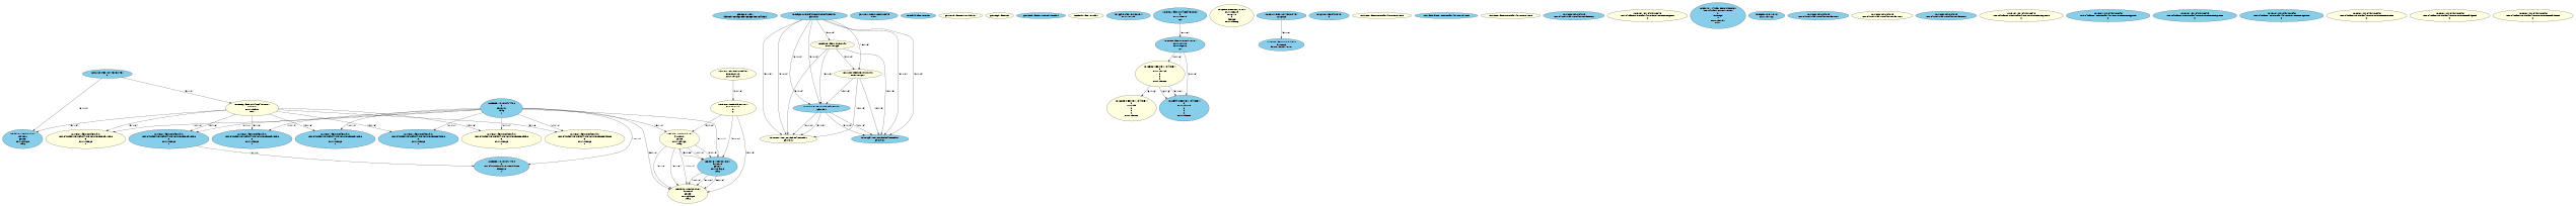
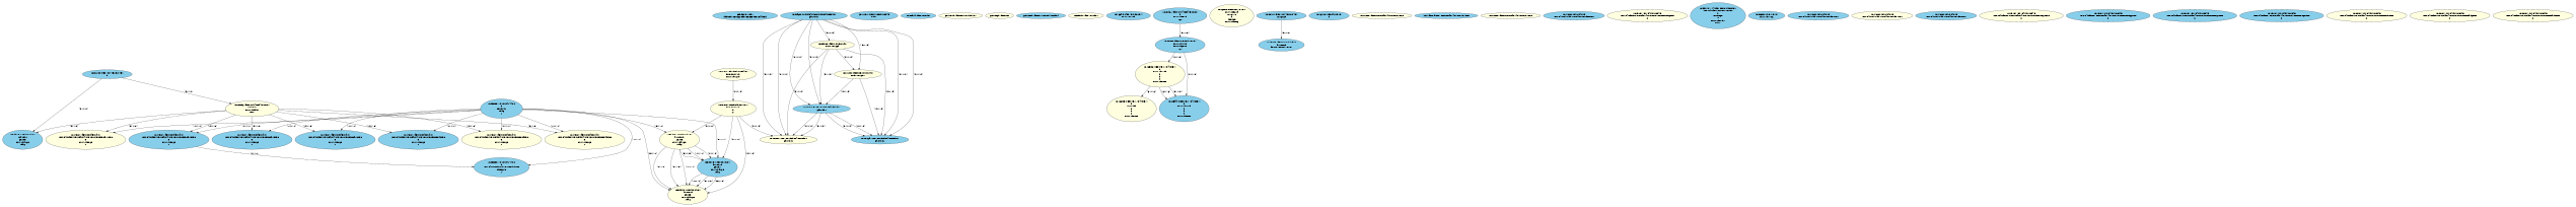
  digraph {
    fontname="DejaVu Sans Mono"
    node [fillcolor=skyblue fontname="DejaVu Sans Mono" style=filled]
    edge [fontname="DejaVu Sans Mono"]
    n1 [label="6850628.main\n000acd72ac2628c8733533dca4afbb30"]
    n2 [label="4254480.GetModuleHandleW\n0"]
    n3 [fillcolor=lightyellow label="4243306.GetModuleFileNameW\n4194304\n2147408904\n522"]
    n4 [label="4250073.LoadStringW\n4194304\n65485\n2147409468\n4096"]
    n5 [fillcolor=lightyellow label="4247567.GetLocaleInfoW\nretval_GetUserDefaultUILanguage_33289_32\n3\n2147408268\n4"]
    n6 [fillcolor=lightyellow label="4247567.GetLocaleInfoW\nretval_GetUserDefaultUILanguage_33290_32\n3\n2147408268\n4"]
    n7 [label="4247567.GetLocaleInfoW\nretval_GetUserDefaultUILanguage_33291_32\n3\n2147408268\n4"]
    n8 [label="4247567.GetLocaleInfoW\nretval_GetUserDefaultUILanguage_32943_32\n3\n2147408268\n4"]
    n9 [label="4247567.GetLocaleInfoW\nretval_GetUserDefaultUILanguage_32942_32\n3\n2147408268\n4"]
    n10 [fillcolor=lightyellow label="4247567.GetLocaleInfoW\nretval_GetUserDefaultUILanguage_32944_32\n3\n2147408268\n4"]
    n11 [label="4247567.GetLocaleInfoW\nretval_GetUserDefaultUILanguage_32945_32\n3\n2147408268\n4"]
    n12 [label="6844434.SetThreadLocale\n1024"]
    n13 [label="4243965.InitializeCriticalSection\n6917004"]
    n14 [fillcolor=lightyellow label="4250188.GetSystemInfo\n2147417660"]
    n15 [fillcolor=lightyellow label="4214413.GetStartupInfoW\n2107417624"]
    n16 [label="4245418.EnterCriticalSection\n6917004"]
    n17 [fillcolor=lightyellow label="4245454.LeaveCriticalSection\n6917004"]
    n18 [label="4245469.LeaveCriticalSection\n6917004"]
    n19 [label="4243979.GetVersion\n"]
    n20 [fillcolor=lightyellow label="6844540.GetCommandLineW\n"]
    n21 [fillcolor=lightyellow label="6844560.GetACP\n"]
    n22 [label="6844580.GetCurrentThreadId\n"]
    n23 [fillcolor=lightyellow label="4250204.GetVersion\n"]
    n24 [label="4276690.GetVersionExW\n2147417420"]
    n25 [label="4215588.VirtualAlloc\n0\nretval_LoadStringW_33070_32\n1052672\n4"]
    n26 [label="4248064.GetModuleFileNameW\n0\n2147408370\n261"]
    n27 [label="4245785.GetLongPathNameW\n2147407710\n2147406542\n261"]
    n28 [fillcolor=lightyellow label="4246556.RegQueryValueExW\n0\n2147407710\n0\n0\n0\n2147408232"]
    n29 [label="4246599.RegQueryValueExW\n0\n2147407710\n0\n0\n0\n2147408232"]
    n30 [label="4215383.VirtualAlloc\n0\n1310704\n4096\n4"]
    n31 [fillcolor=lightyellow label="4250073.LoadStringW\n9441340\n65485\n2147409468\n4096"]
    n32 [label="4250073.LoadStringW\n9441340\n65484\n2147409468\n4096"]
    n33 [fillcolor=lightyellow label="4250073.LoadStringW\n9441340\n65483\n2147409468\n4096"]
    n34 [fillcolor=lightyellow label="4246338.RegOpenKeyExW\n2147483649\n4246772\n0\n983065\n2147408236"]
    n35 [label="4245741.GetModuleHandleW\n4246160"]
    n36 [label="4245758.GetProcAddress\n9441320\nGetLongPathNameW"]
    n37 [fillcolor=lightyellow label="4246635.RegQueryValueExW\n0\n4247000\n0\n0\n0\n2147408232"]
    n38 [label="4246722.RegCloseKey\n0"]
    n39 [fillcolor=lightyellow label="4247883.GetUserDefaultUILanguage\n"]
    n40 [label="4247923.GetSystemDefaultUILanguage\n"]
    n41 [fillcolor=lightyellow label="4247558.GetUserDefaultUILanguage\n"]
    n42 [fillcolor=lightyellow label="4247247.FindFirstFileW\n3224341740\n2147407640"]
    n43 [fillcolor=lightyellow label="4248145.LoadLibraryExW\n3224341740\n0\n2"]
    n44 [label="4247263.FindClose\nretval_FindFirstFileW_32953_32"]
    n45 [fillcolor=lightyellow label="4245487.IsValidLocale\nretval_GetUserDefaultUILanguage_32856_32\n2"]
    n46 [label="4250171.MultiByteToWideChar\nretval_GetACP_32773_32\n0\n4243868\n10\n2147403704\n2047"]
    n47 [label="4245683.CharNextW\n2147407716"]
    n48 [label="4247263.FindClose\nretval_FindFirstFileW_32952_32"]
    n49 [fillcolor=lightyellow label="4247263.FindClose\nretval_FindFirstFileW_32954_32"]
    n50 [label="4247263.FindClose\nretval_FindFirstFileW_32955_32"]
    n51 [fillcolor=lightyellow label="4245487.IsValidLocale\nretval_GetSystemDefaultUILanguage_32865_32\n2"]
    n52 [label="4245487.IsValidLocale\nretval_GetSystemDefaultUILanguage_32866_32\n2"]
    n53 [label="4245487.IsValidLocale\nretval_GetSystemDefaultUILanguage_32867_32\n2"]
    n54 [label="4245487.IsValidLocale\nretval_GetSystemDefaultUILanguage_32868_32\n2"]
    n55 [fillcolor=lightyellow label="4245487.IsValidLocale\nretval_GetUserDefaultUILanguage_32857_32\n2"]
    n56 [fillcolor=lightyellow label="4245487.IsValidLocale\nretval_GetUserDefaultUILanguage_32906_32\n2"]
    n57 [fillcolor=lightyellow label="4245487.IsValidLocale\nretval_GetUserDefaultUILanguage_32908_32\n2"]
    n2 -> n3 [label="(0-->1)"]
    n2 -> n4 [label="(0-->1)"]
    n3 -> n4 [label="(1-->1)"]
    n3 -> n5 [label="(0-->2)"]
    n3 -> n6 [label="(0-->2)"]
    n3 -> n7 [label="(0-->2)"]
    n3 -> n8 [label="(0-->2)"]
    n3 -> n9 [label="(0-->2)"]
    n3 -> n10 [label="(0-->2)"]
    n3 -> n11 [label="(0-->2)"]
    n8 -> n25 [label="(4-->4)"]
    n13 -> n14 [label="(0-->0)"]
    n13 -> n15 [label="(0-->0)"]
    n13 -> n16 [label="(1-->1)"]
    n13 -> n16 [label="(0-->0)"]
    n13 -> n17 [label="(1-->1)"]
    n13 -> n17 [label="(0-->0)"]
    n13 -> n18 [label="(1-->1)"]
    n13 -> n18 [label="(0-->0)"]
    n14 -> n15 [label="(0-->0)"]
    n14 -> n16 [label="(0-->0)"]
    n14 -> n17 [label="(0-->0)"]
    n14 -> n18 [label="(0-->0)"]
    n15 -> n16 [label="(0-->0)"]
-   n15 -> n17 [label="(0-->0)"]
+   n43 -> n17 [label="(0-->0)"]
    n15 -> n18 [label="(0-->0)"]
    n16 -> n17 [label="(1-->1)"]
    n16 -> n17 [label="(0-->0)"]
    n16 -> n18 [label="(1-->1)"]
    n16 -> n18 [label="(0-->0)"]
    n26 -> n27 [label="(3-->3)"]
    n27 -> n28 [label="(1-->2)"]
    n27 -> n29 [label="(1-->2)"]
    n28 -> n29 [label="(2-->2)"]
    n28 -> n29 [label="(6-->6)"]
    n28 -> n37 [label="(6-->6)"]
    n30 -> n5 [label="(4-->4)"]
    n30 -> n6 [label="(4-->4)"]
    n30 -> n7 [label="(4-->4)"]
    n30 -> n8 [label="(4-->4)"]
    n30 -> n9 [label="(4-->4)"]
    n30 -> n10 [label="(4-->4)"]
    n30 -> n11 [label="(4-->4)"]
    n30 -> n25 [label="(4-->4)"]
    n30 -> n31 [label="(3-->4)"]
    n30 -> n32 [label="(3-->4)"]
    n30 -> n33 [label="(3-->4)"]
    n31 -> n32 [label="(1-->1)"]
    n31 -> n32 [label="(3-->3)"]
    n31 -> n32 [label="(4-->4)"]
    n31 -> n33 [label="(1-->1)"]
    n31 -> n33 [label="(3-->3)"]
    n31 -> n33 [label="(4-->4)"]
    n32 -> n33 [label="(1-->1)"]
    n32 -> n33 [label="(3-->3)"]
    n32 -> n33 [label="(4-->4)"]
    n35 -> n36 [label="(0-->1)"]
    n42 -> n43 [label="(1-->1)"]
    n43 -> n31 [label="(0-->1)"]
    n43 -> n32 [label="(0-->1)"]
    n43 -> n33 [label="(0-->1)"]
  }
